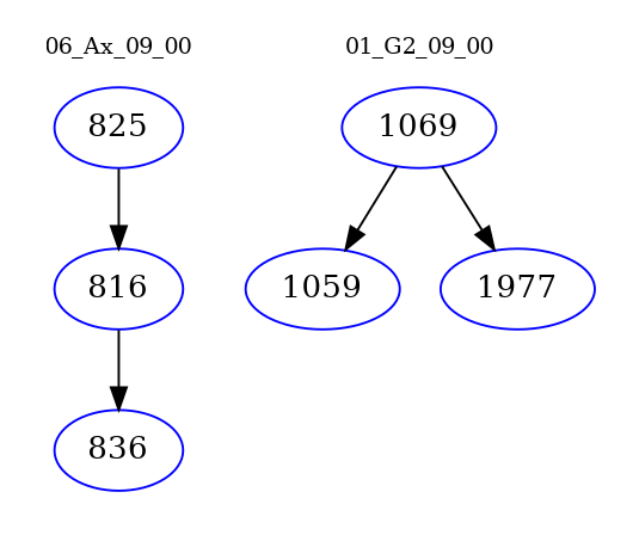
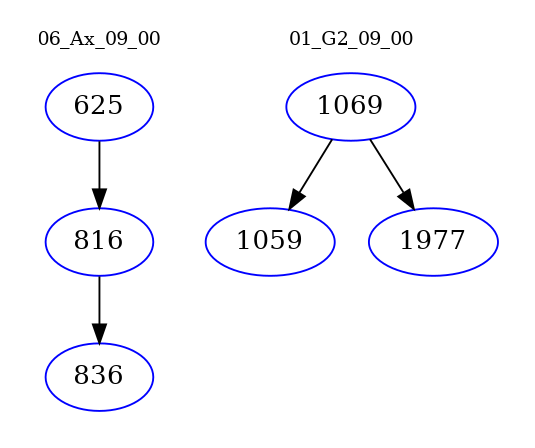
  digraph {
    node [color=blue]
    edge [color=black]
-   n1 [label=825]
+   n1 [label=625]
    n2 [label=816]
    n3 [label=836]
    n4 [label=1069]
    n5 [label=1059]
    n6 [label=1977]
    subgraph cluster_1 {
      color=white
      fontsize=10
      label="06_Ax_09_00"
      n1
      n2
      n3
    }
    subgraph cluster_2 {
      color=white
      fontsize=10
      label="01_G2_09_00"
      n4
      n5
      n6
    }
    n1 -> n2
    n2 -> n3
    n4 -> n5
    n4 -> n6
  }
